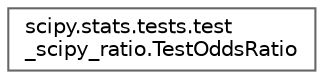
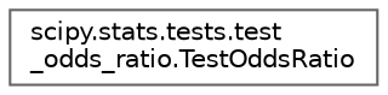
  digraph {
    rankdir=LR
-   n1 [color=grey40 fillcolor=white fontname=Helvetica fontsize=10 height=0.2 label="scipy.stats.tests.test\l_scipy_ratio.TestOddsRatio" shape=box style=filled width=0.4]
+   n1 [color=grey40 fillcolor=white fontname=Helvetica fontsize=10 height=0.2 label="scipy.stats.tests.test\l_odds_ratio.TestOddsRatio" shape=box style=filled width=0.4]
  }
